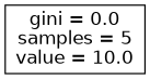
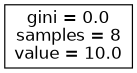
  digraph {
-   n1 [fontname=helvetica label="gini = 0.0\nsamples = 5\nvalue = 10.0" shape=box]
+   n1 [fontname=helvetica label="gini = 0.0\nsamples = 8\nvalue = 10.0" shape=box]
  }
